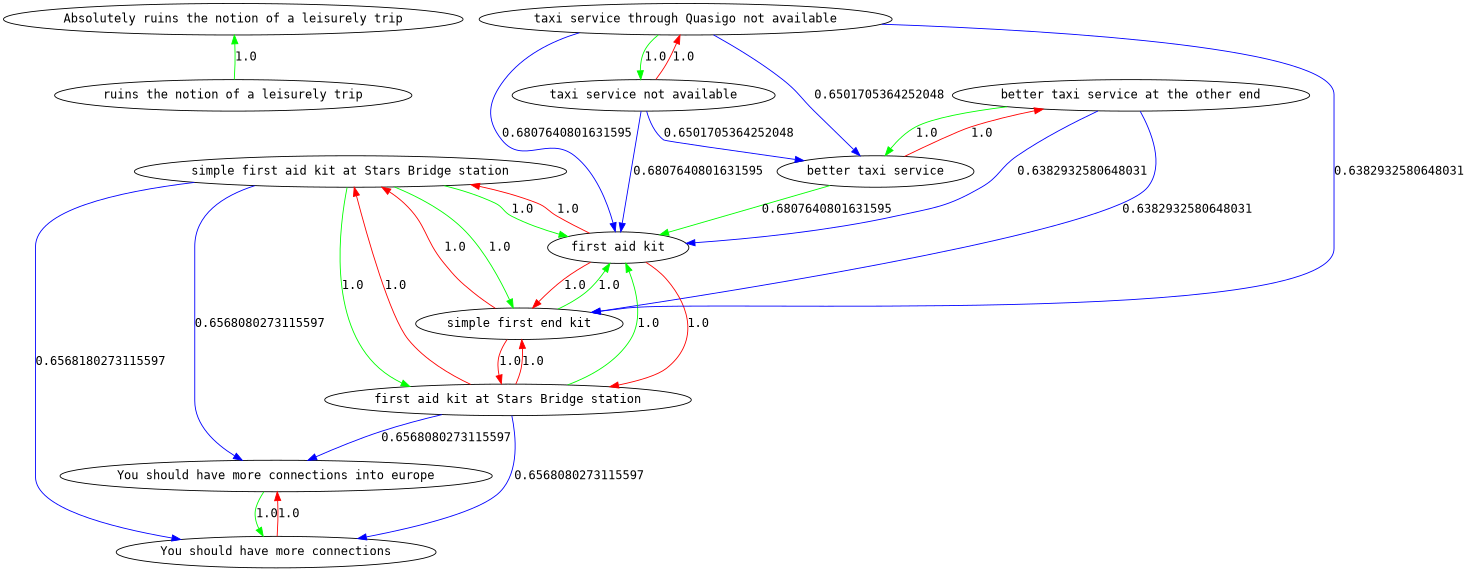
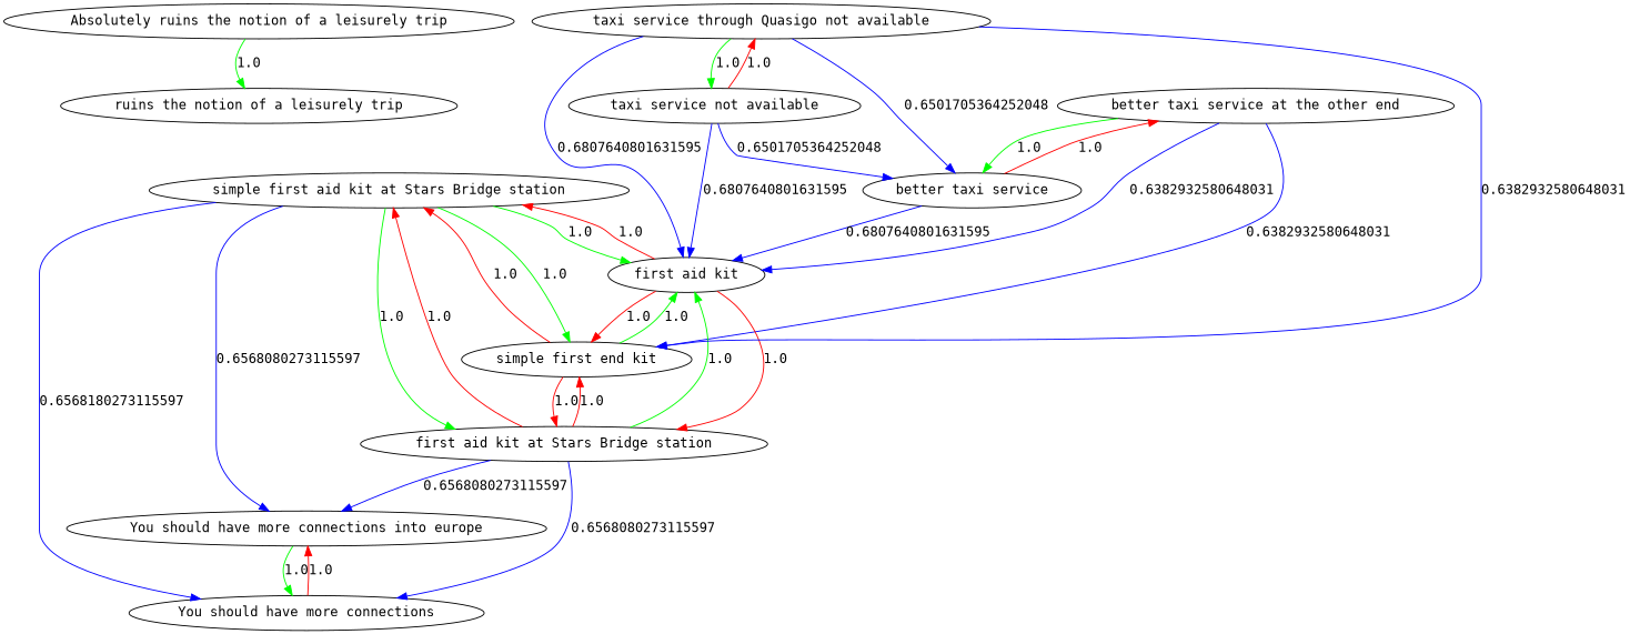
  digraph {
    fontname="DejaVu Sans Mono"
    node [fontname="DejaVu Sans Mono"]
    edge [color=blue fontname="DejaVu Sans Mono"]
    "Absolutely ruins the notion of a leisurely trip"
    "ruins the notion of a leisurely trip"
    "You should have more connections into europe"
    "You should have more connections"
    "better taxi service at the other end"
    "better taxi service"
    "first aid kit"
    n8 [label="simple first end kit"]
    "simple first aid kit at Stars Bridge station"
    "first aid kit at Stars Bridge station"
    "taxi service through Quasigo not available"
    "taxi service not available"
-   "ruins the notion of a leisurely trip" -> "Absolutely ruins the notion of a leisurely trip" [color=green label=1.0]
+   "Absolutely ruins the notion of a leisurely trip" -> "ruins the notion of a leisurely trip" [color=green label=1.0]
    "You should have more connections into europe" -> "You should have more connections" [color=green label=1.0]
    "You should have more connections" -> "You should have more connections into europe" [color=red label=1.0]
    "better taxi service at the other end" -> "better taxi service" [color=green label=1.0]
    "better taxi service at the other end" -> "first aid kit" [label=0.6382932580648031]
    "better taxi service at the other end" -> n8 [label=0.6382932580648031]
    "better taxi service" -> "better taxi service at the other end" [color=red label=1.0]
-   "better taxi service" -> "first aid kit" [color=green label=0.6807640801631595]
+   "better taxi service" -> "first aid kit" [label=0.6807640801631595]
    "first aid kit" -> n8 [color=red label=1.0]
    "first aid kit" -> "simple first aid kit at Stars Bridge station" [color=red label=1.0]
    "first aid kit" -> "first aid kit at Stars Bridge station" [color=red label=1.0]
    n8 -> "first aid kit" [color=green label=1.0]
    n8 -> "simple first aid kit at Stars Bridge station" [color=red label=1.0]
    n8 -> "first aid kit at Stars Bridge station" [color=red label=1.0]
    "simple first aid kit at Stars Bridge station" -> "You should have more connections into europe" [label=0.6568080273115597]
    "simple first aid kit at Stars Bridge station" -> "You should have more connections" [label=0.6568180273115597]
    "simple first aid kit at Stars Bridge station" -> "first aid kit" [color=green label=1.0]
    "simple first aid kit at Stars Bridge station" -> n8 [color=green label=1.0]
    "simple first aid kit at Stars Bridge station" -> "first aid kit at Stars Bridge station" [color=green label=1.0]
    "first aid kit at Stars Bridge station" -> "You should have more connections into europe" [label=0.6568080273115597]
    "first aid kit at Stars Bridge station" -> "You should have more connections" [label=0.6568080273115597]
    "first aid kit at Stars Bridge station" -> "first aid kit" [color=green label=1.0]
    "first aid kit at Stars Bridge station" -> n8 [color=red label=1.0]
    "first aid kit at Stars Bridge station" -> "simple first aid kit at Stars Bridge station" [color=red label=1.0]
    "taxi service through Quasigo not available" -> "better taxi service" [label=0.6501705364252048]
    "taxi service through Quasigo not available" -> "first aid kit" [label=0.6807640801631595]
    "taxi service through Quasigo not available" -> n8 [label=0.6382932580648031]
    "taxi service through Quasigo not available" -> "taxi service not available" [color=green label=1.0]
    "taxi service not available" -> "better taxi service" [label=0.6501705364252048]
    "taxi service not available" -> "first aid kit" [label=0.6807640801631595]
    "taxi service not available" -> "taxi service through Quasigo not available" [color=red label=1.0]
  }
